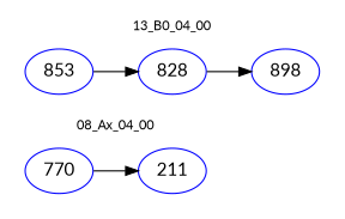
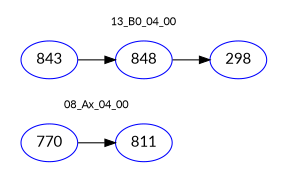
  digraph {
    fontname=Lato
    rankdir=LR
    node [color=blue fontname=Lato]
    edge [color=black fontname=Lato]
    n1 [label=770]
-   n2 [label=211]
-   n3 [label=853]
-   n4 [label=828]
-   n5 [label=898]
+   n2 [label=811]
+   n3 [label=843]
+   n4 [label=848]
+   n5 [label=298]
    subgraph cluster_1 {
      color=white
      fontsize=10
      label="08_Ax_04_00"
      n1
      n2
    }
    subgraph cluster_2 {
      color=white
      fontsize=10
      label="13_B0_04_00"
      n3
      n4
      n5
    }
    n1 -> n2
    n3 -> n4
    n4 -> n5
  }
